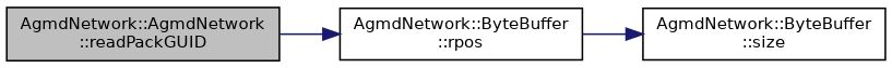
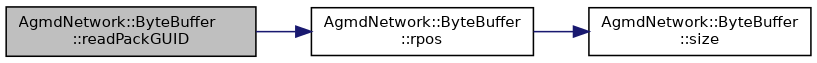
  digraph {
    rankdir=LR
    node [color=black fillcolor=white fontname=Helvetica fontsize=10 shape=record style=filled]
    edge [color=midnightblue fontname=Helvetica fontsize=10 labelfontname=Helvetica labelfontsize=10 style=solid]
-   n1 [fillcolor=grey75 fontcolor=black height=0.2 label="AgmdNetwork::AgmdNetwork\l::readPackGUID" width=0.4]
+   n1 [fillcolor=grey75 fontcolor=black height=0.2 label="AgmdNetwork::ByteBuffer\l::readPackGUID" width=0.4]
    n2 [height=0.2 label="AgmdNetwork::ByteBuffer\l::rpos" width=0.4]
    n3 [height=0.2 label="AgmdNetwork::ByteBuffer\l::size" width=0.4]
    n1 -> n2
    n2 -> n3
  }
